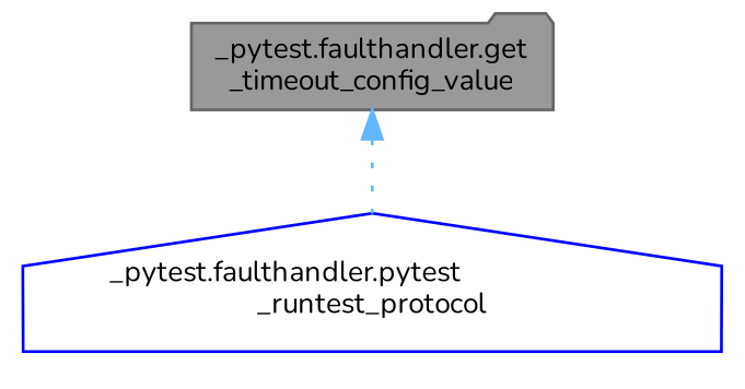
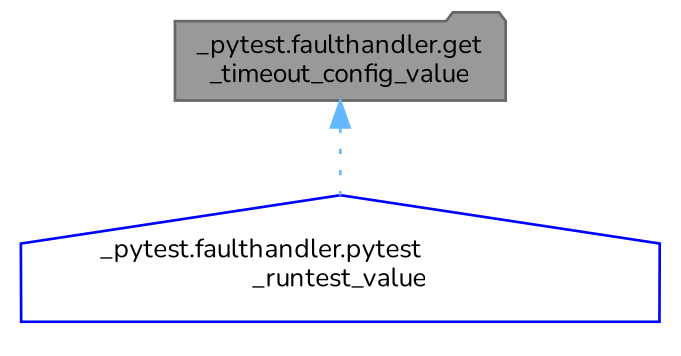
  digraph {
    rankdir=TB
    fontname=Nunito
    node [fontname=Nunito fontsize=10 style=filled]
    n1 [color=gray40 fillcolor=grey60 fontcolor=black height=0.2 label="_pytest.faulthandler.get\l_timeout_config_value" shape=folder width=0.4]
-   n2 [color=blue fillcolor=white height=0.2 label="_pytest.faulthandler.pytest\l_runtest_protocol" shape=house width=0.4]
+   n2 [color=blue fillcolor=white height=0.2 label="_pytest.faulthandler.pytest\l_runtest_value" shape=house width=0.4]
    n1 -> n2 [color=steelblue1 dir=back fontname=Nunito fontsize=10 labelfontname=Helvetica labelfontsize=10 style=dotted]
  }
